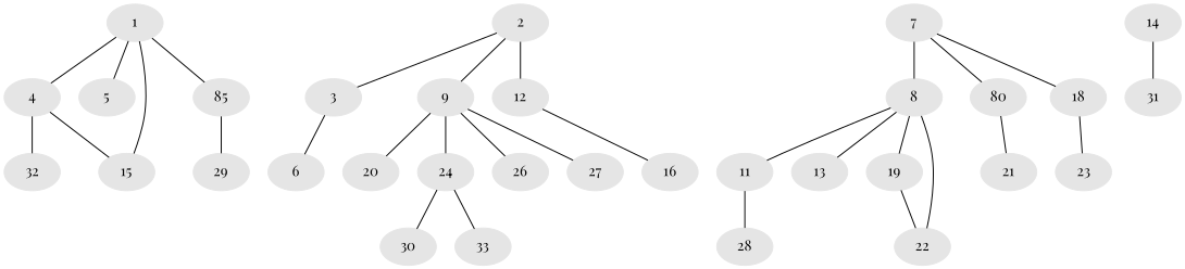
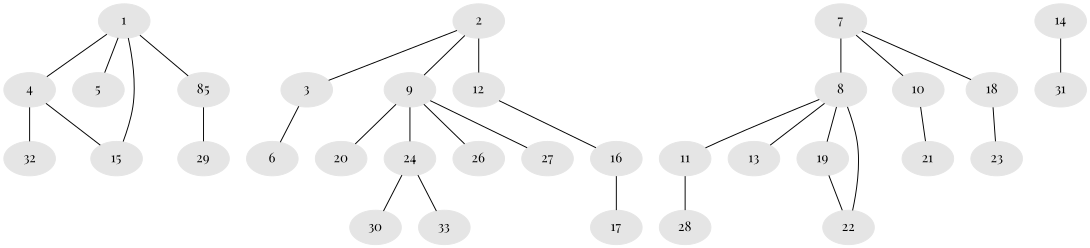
  graph {
    fontname="Playfair Display"
    node [color=gray90 fontname="Playfair Display" style=filled]
    edge [fontname="Playfair Display" weight=1.0]
    1
    4
    5
    n4 [label=85]
    15
    2
    3
    9
    12
    32
    29
    6
    20
    24
    26
    27
    16
    7
    8
-   10 [label=80]
+   10
    18
    11
    13
    19
    22
    21
    23
    28
    14
    31
    30
    33
+   17
    1 -- 4
    1 -- 5
    1 -- n4
    1 -- 15
    4 -- 15
    4 -- 32
    n4 -- 29
    2 -- 3
    2 -- 9
    2 -- 12 [weight=3.0]
    3 -- 6
    9 -- 20 [weight=2.0]
    9 -- 24
    9 -- 26
    9 -- 27
    12 -- 16
    24 -- 30
    24 -- 33
+   16 -- 17
    7 -- 8 [weight=3.0]
    7 -- 10
    7 -- 18
    8 -- 11
    8 -- 13
    8 -- 19
    8 -- 22
    10 -- 21
    18 -- 23
    11 -- 28
    19 -- 22
    14 -- 31
  }
